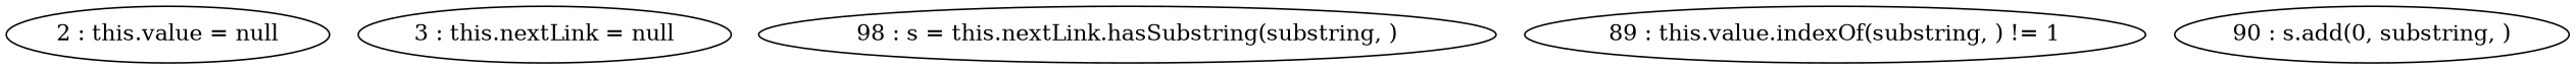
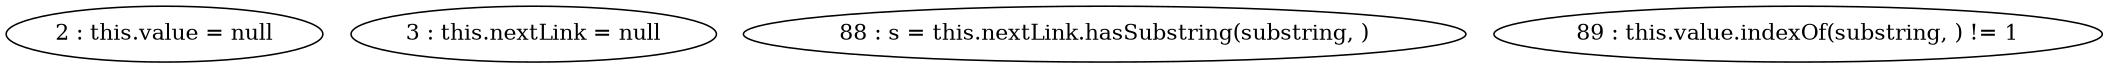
  digraph {
    "2 : this.value = null"
    "3 : this.nextLink = null"
-   "88 : s = this.nextLink.hasSubstring(substring, )" [label="98 : s = this.nextLink.hasSubstring(substring, )"]
+   "88 : s = this.nextLink.hasSubstring(substring, )"
    "89 : this.value.indexOf(substring, ) != 1"
-   "90 : s.add(0, substring, )"
  }
